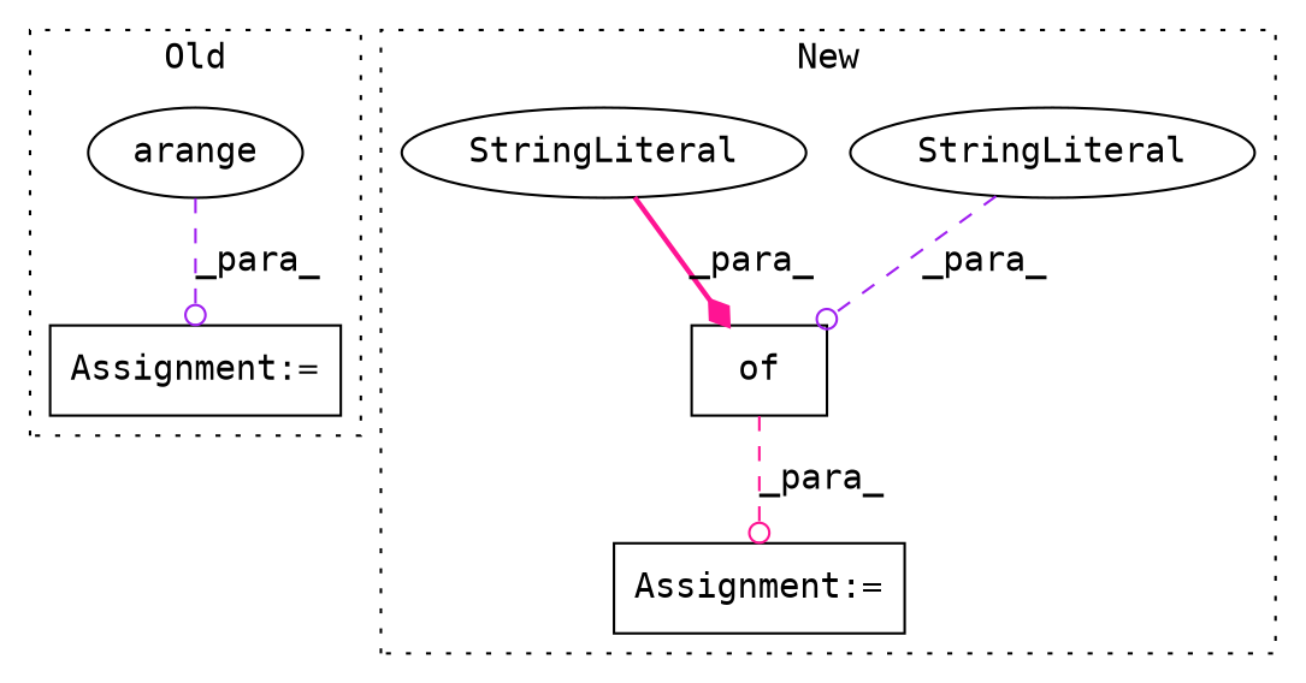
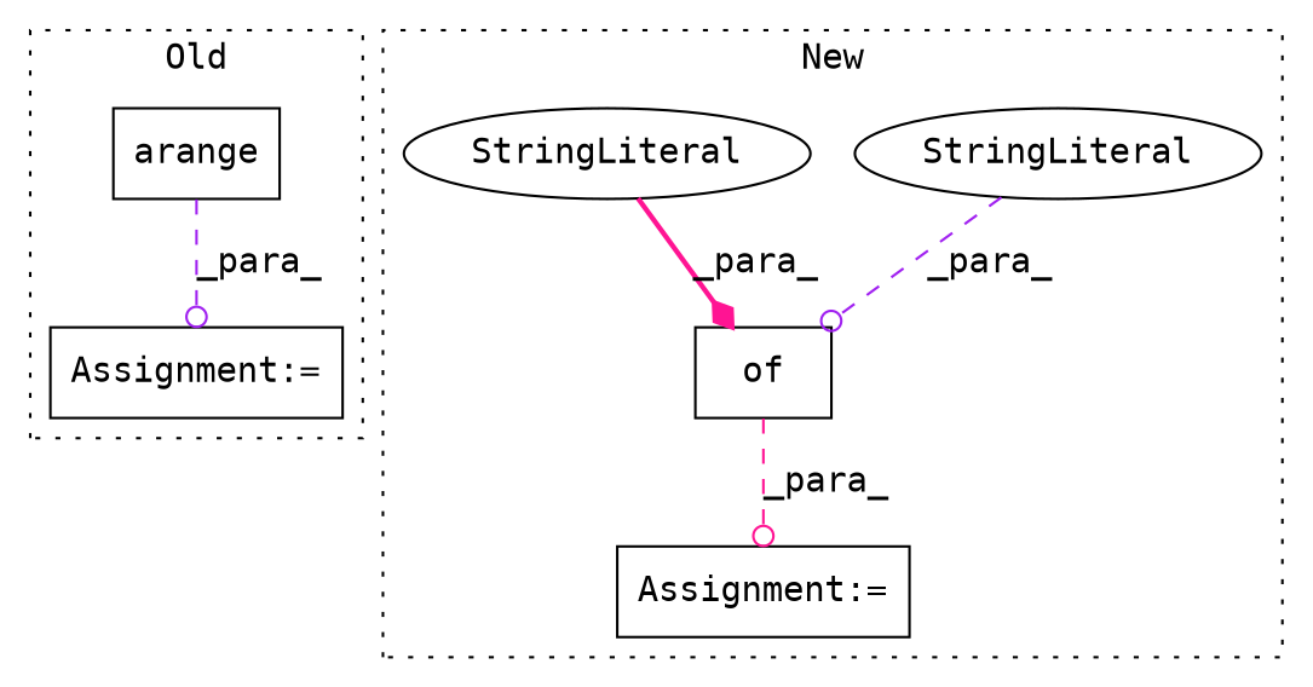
  digraph {
    fontname="DejaVu Sans Mono"
    node [a=32 l=1 shape=box fontname="DejaVu Sans Mono"]
    edge [color=purple style=dashed arrowhead=odot fontname="DejaVu Sans Mono"]
-   n1 [l="7,1" label=arange s="1575,1586" shape=ellipse]
+   n1 [l="7,1" label=arange s="1575,1586"]
    n2 [a=7 label="Assignment:=" s=1568]
    n3 [l="3,1" label=of s="840,914"]
    n4 [a=7 label="Assignment:=" s=835]
    n5 [a=45 l=17 label=StringLiteral s=879 shape=ellipse]
    n6 [a=45 l=14 label=StringLiteral s=843 shape=ellipse]
    subgraph cluster_1 {
      label=Old
      style=dotted
      n1
      n2
    }
    subgraph cluster_2 {
      label=New
      style=dotted
      n3
      n4
      n5
      n6
    }
    n1 -> n2 [label=_para_]
    n3 -> n4 [label=_para_ color=deeppink]
    n5 -> n3 [label=_para_]
    n6 -> n3 [label=_para_ color=deeppink style=bold arrowhead=diamond]
  }
